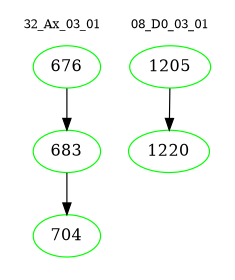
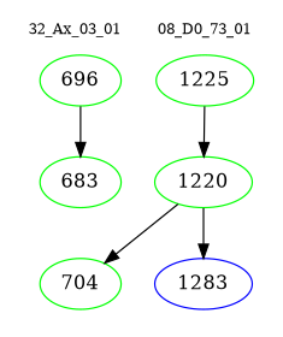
  digraph {
    node [color=green]
    edge [color=black]
-   n1 [label=676]
+   n1 [label=696]
    n2 [label=683]
    n3 [label=704]
-   n4 [label=1205]
+   n4 [label=1225]
    n5 [label=1220]
+   n6 [color=blue label=1283]
    subgraph cluster_1 {
      color=white
      fontsize=10
      label="32_Ax_03_01"
      n1
      n2
      n3
    }
    subgraph cluster_2 {
      color=white
      fontsize=10
-     label="08_D0_03_01"
+     label="08_D0_73_01"
      n4
      n5
+     n6
    }
    n1 -> n2
-   n2 -> n3
+   n5 -> n3
    n4 -> n5
+   n5 -> n6
  }
